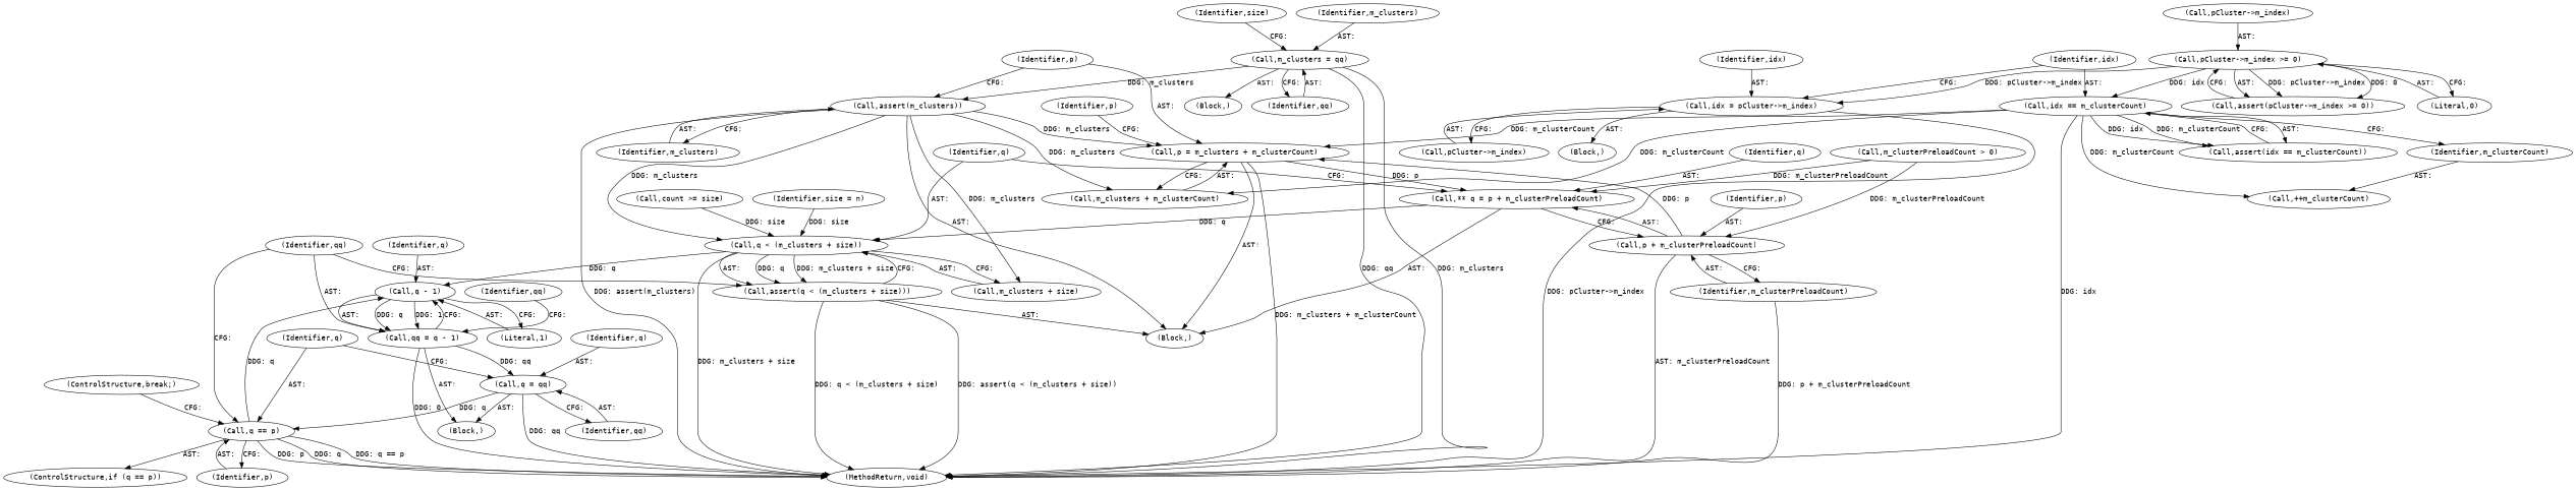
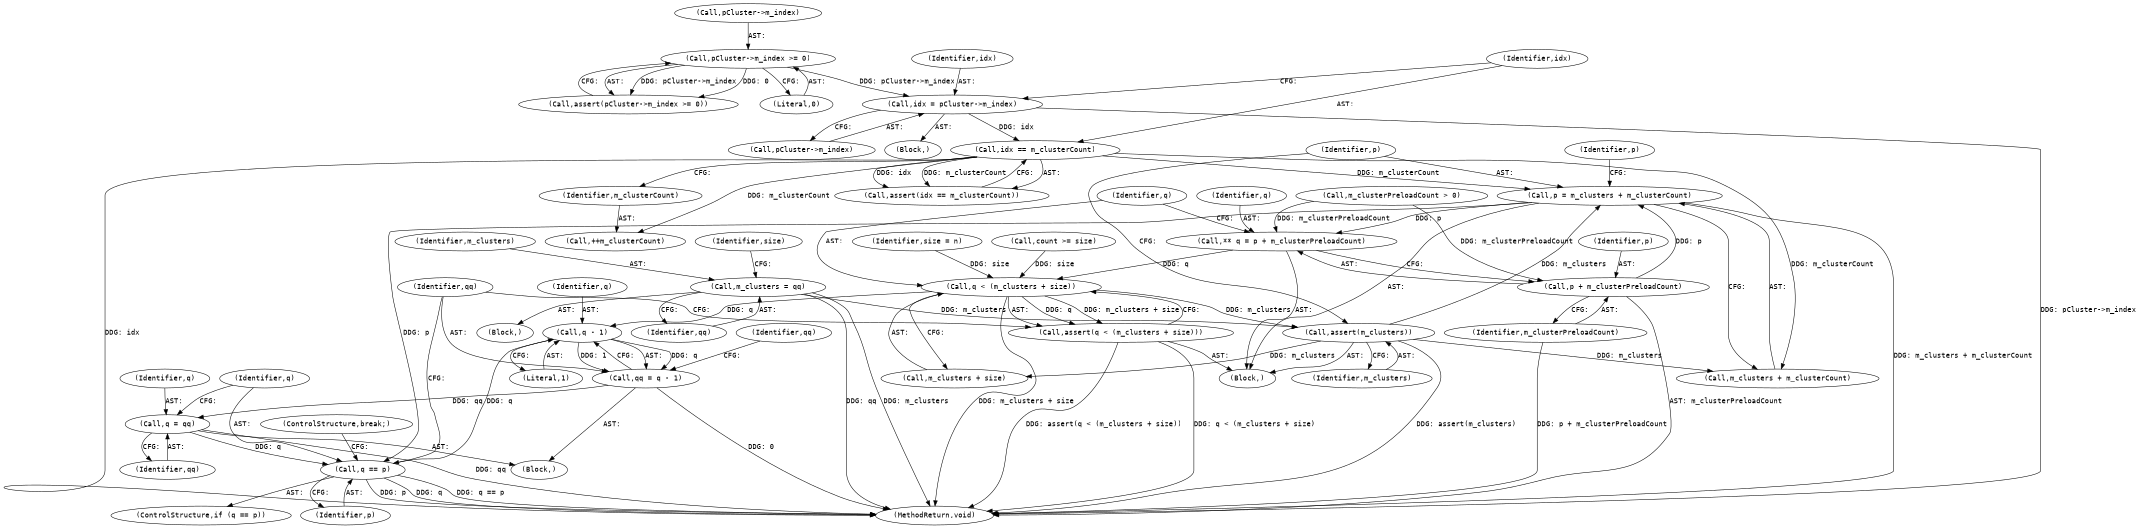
  digraph {
    fontname="DejaVu Sans Mono"
    node [fontname="DejaVu Sans Mono"]
    edge [fontname="DejaVu Sans Mono"]
    n1 [label="(Call,p = m_clusters + m_clusterCount)"]
    n2 [label="(Call,** q = p + m_clusterPreloadCount)"]
    n3 [label="(Call,q == p)"]
    n4 [label="(MethodReturn,void)"]
    n5 [label="(Block,)"]
    n6 [label="(Call,m_clusters + m_clusterCount)"]
    n7 [label="(Call,p + m_clusterPreloadCount)"]
    n8 [label="(Call,q < (m_clusters + size))"]
    n9 [label="(Call,q - 1)"]
    n10 [label="(Identifier,p)"]
    n11 [label="(ControlStructure,if (q == p))"]
    n12 [label="(Identifier,m_clusterPreloadCount)"]
    n13 [label="(Call,assert(m_clusters))"]
    n14 [label="(Identifier,m_clusters)"]
    n15 [label="(Call,m_clusters + size)"]
    n16 [label="(Call,assert(q < (m_clusters + size)))"]
    n17 [label="(Call,m_clusters = qq)"]
    n18 [label="(Identifier,qq)"]
    n19 [label="(Block,)"]
    n20 [label="(Call,idx == m_clusterCount)"]
    n21 [label="(Call,++m_clusterCount)"]
    n22 [label="(Identifier,m_clusterCount)"]
    n23 [label="(Call,assert(idx == m_clusterCount))"]
    n24 [label="(Call,idx = pCluster->m_index)"]
    n25 [label="(Call,pCluster->m_index)"]
    n26 [label="(Block,)"]
    n27 [label="(Call,pCluster->m_index >= 0)"]
    n28 [label="(Literal,0)"]
    n29 [label="(Call,assert(pCluster->m_index >= 0))"]
    n30 [label="(Call,qq = q - 1)"]
    n31 [label="(Literal,1)"]
    n32 [label="(Call,q = qq)"]
    n33 [label="(Block,)"]
    n34 [label="(Identifier,qq)"]
    n35 [label="(Identifier,p)"]
    n36 [label="(Identifier,p)"]
    n37 [label="(ControlStructure,break;)"]
    n38 [label="(Identifier,idx)"]
    n39 [label="(Identifier,q)"]
    n40 [label="(Call,count >= size)"]
    n41 [label="(Call,pCluster->m_index)"]
    n42 [label="(Identifier,p)"]
    n43 [label="(Identifier,size)"]
    n44 [label="(Identifier,idx)"]
    n45 [label="(Call,m_clusterPreloadCount > 0)"]
    n46 [label="(Identifier,m_clusters)"]
    n47 [label="(Identifier,q)"]
    n48 [label="(Identifier,q)"]
    n49 [label="(Identifier,qq)"]
    n50 [label="(Identifier,size = n)"]
    n51 [label="(Identifier,q)"]
    n52 [label="(Identifier,qq)"]
    n53 [label="(Identifier,q)"]
    n1 -> n2 [label="DDG: p"]
+   n1 -> n3 [label="DDG: p"]
    n1 -> n4 [label="DDG: m_clusters + m_clusterCount"]
    n1 -> n5 [label="AST: "]
    n1 -> n6 [label="CFG: "]
    n2 -> n5 [label="AST: "]
    n2 -> n7 [label="CFG: "]
    n2 -> n8 [label="DDG: q"]
    n3 -> n4 [label="DDG: q == p"]
    n3 -> n4 [label="DDG: p"]
    n3 -> n4 [label="DDG: q"]
    n3 -> n9 [label="DDG: q"]
    n3 -> n10 [label="CFG: "]
    n3 -> n11 [label="AST: "]
    n6 -> n1 [label="AST: "]
    n7 -> n1 [label="DDG: p"]
    n7 -> n2 [label="AST: "]
    n7 -> n4 [label="AST: m_clusterPreloadCount"]
    n7 -> n12 [label="CFG: "]
    n8 -> n4 [label="DDG: m_clusters + size"]
    n8 -> n9 [label="DDG: q"]
    n8 -> n15 [label="CFG: "]
    n8 -> n16 [label="AST: "]
    n8 -> n16 [label="DDG: q"]
    n8 -> n16 [label="DDG: m_clusters + size"]
    n9 -> n30 [label="AST: "]
    n9 -> n30 [label="DDG: q"]
    n9 -> n30 [label="DDG: 1"]
    n9 -> n31 [label="CFG: "]
    n10 -> n3 [label="AST: "]
    n12 -> n4 [label="DDG: p + m_clusterPreloadCount"]
    n12 -> n7 [label="AST: "]
    n13 -> n1 [label="DDG: m_clusters"]
    n13 -> n4 [label="DDG: assert(m_clusters)"]
    n13 -> n5 [label="AST: "]
    n13 -> n6 [label="DDG: m_clusters"]
-   n13 -> n8 [label="DDG: m_clusters"]
+   n8 -> n13 [label="DDG: m_clusters"]
    n13 -> n14 [label="CFG: "]
    n13 -> n15 [label="DDG: m_clusters"]
    n14 -> n13 [label="AST: "]
    n15 -> n8 [label="AST: "]
    n16 -> n4 [label="DDG: q < (m_clusters + size)"]
    n16 -> n4 [label="DDG: assert(q < (m_clusters + size))"]
    n16 -> n5 [label="AST: "]
    n16 -> n8 [label="CFG: "]
    n17 -> n4 [label="DDG: qq"]
    n17 -> n4 [label="DDG: m_clusters"]
    n17 -> n13 [label="DDG: m_clusters"]
    n17 -> n18 [label="CFG: "]
    n17 -> n19 [label="AST: "]
    n18 -> n17 [label="AST: "]
    n20 -> n1 [label="DDG: m_clusterCount"]
    n20 -> n4 [label="DDG: idx"]
    n20 -> n6 [label="DDG: m_clusterCount"]
    n20 -> n21 [label="DDG: m_clusterCount"]
    n20 -> n22 [label="CFG: "]
    n20 -> n23 [label="AST: "]
    n20 -> n23 [label="DDG: idx"]
    n20 -> n23 [label="DDG: m_clusterCount"]
    n22 -> n21 [label="AST: "]
    n23 -> n20 [label="CFG: "]
    n24 -> n4 [label="DDG: pCluster->m_index"]
-   n27 -> n20 [label="DDG: idx"]
+   n24 -> n20 [label="DDG: idx"]
    n24 -> n25 [label="CFG: "]
    n24 -> n26 [label="AST: "]
    n25 -> n24 [label="AST: "]
    n27 -> n24 [label="DDG: pCluster->m_index"]
    n27 -> n28 [label="CFG: "]
    n27 -> n29 [label="AST: "]
    n27 -> n29 [label="DDG: pCluster->m_index"]
    n27 -> n29 [label="DDG: 0"]
    n28 -> n27 [label="AST: "]
    n29 -> n27 [label="CFG: "]
    n30 -> n4 [label="DDG: 0"]
    n30 -> n9 [label="CFG: "]
    n30 -> n32 [label="DDG: qq"]
    n30 -> n33 [label="AST: "]
    n31 -> n9 [label="AST: "]
    n32 -> n3 [label="DDG: q"]
    n32 -> n4 [label="DDG: qq"]
    n32 -> n33 [label="AST: "]
    n32 -> n34 [label="CFG: "]
    n34 -> n32 [label="AST: "]
    n35 -> n1 [label="CFG: "]
    n36 -> n1 [label="AST: "]
    n36 -> n13 [label="CFG: "]
    n37 -> n3 [label="CFG: "]
    n38 -> n24 [label="AST: "]
    n39 -> n2 [label="CFG: "]
    n39 -> n8 [label="AST: "]
    n40 -> n8 [label="DDG: size"]
    n41 -> n27 [label="AST: "]
    n42 -> n7 [label="AST: "]
    n43 -> n17 [label="CFG: "]
    n44 -> n20 [label="AST: "]
    n44 -> n24 [label="CFG: "]
    n45 -> n2 [label="DDG: m_clusterPreloadCount"]
    n45 -> n7 [label="DDG: m_clusterPreloadCount"]
    n46 -> n17 [label="AST: "]
    n47 -> n9 [label="AST: "]
    n48 -> n3 [label="AST: "]
    n48 -> n32 [label="CFG: "]
    n49 -> n3 [label="CFG: "]
    n49 -> n16 [label="CFG: "]
    n49 -> n30 [label="AST: "]
    n50 -> n8 [label="DDG: size"]
    n51 -> n2 [label="AST: "]
    n52 -> n30 [label="CFG: "]
    n53 -> n32 [label="AST: "]
  }
